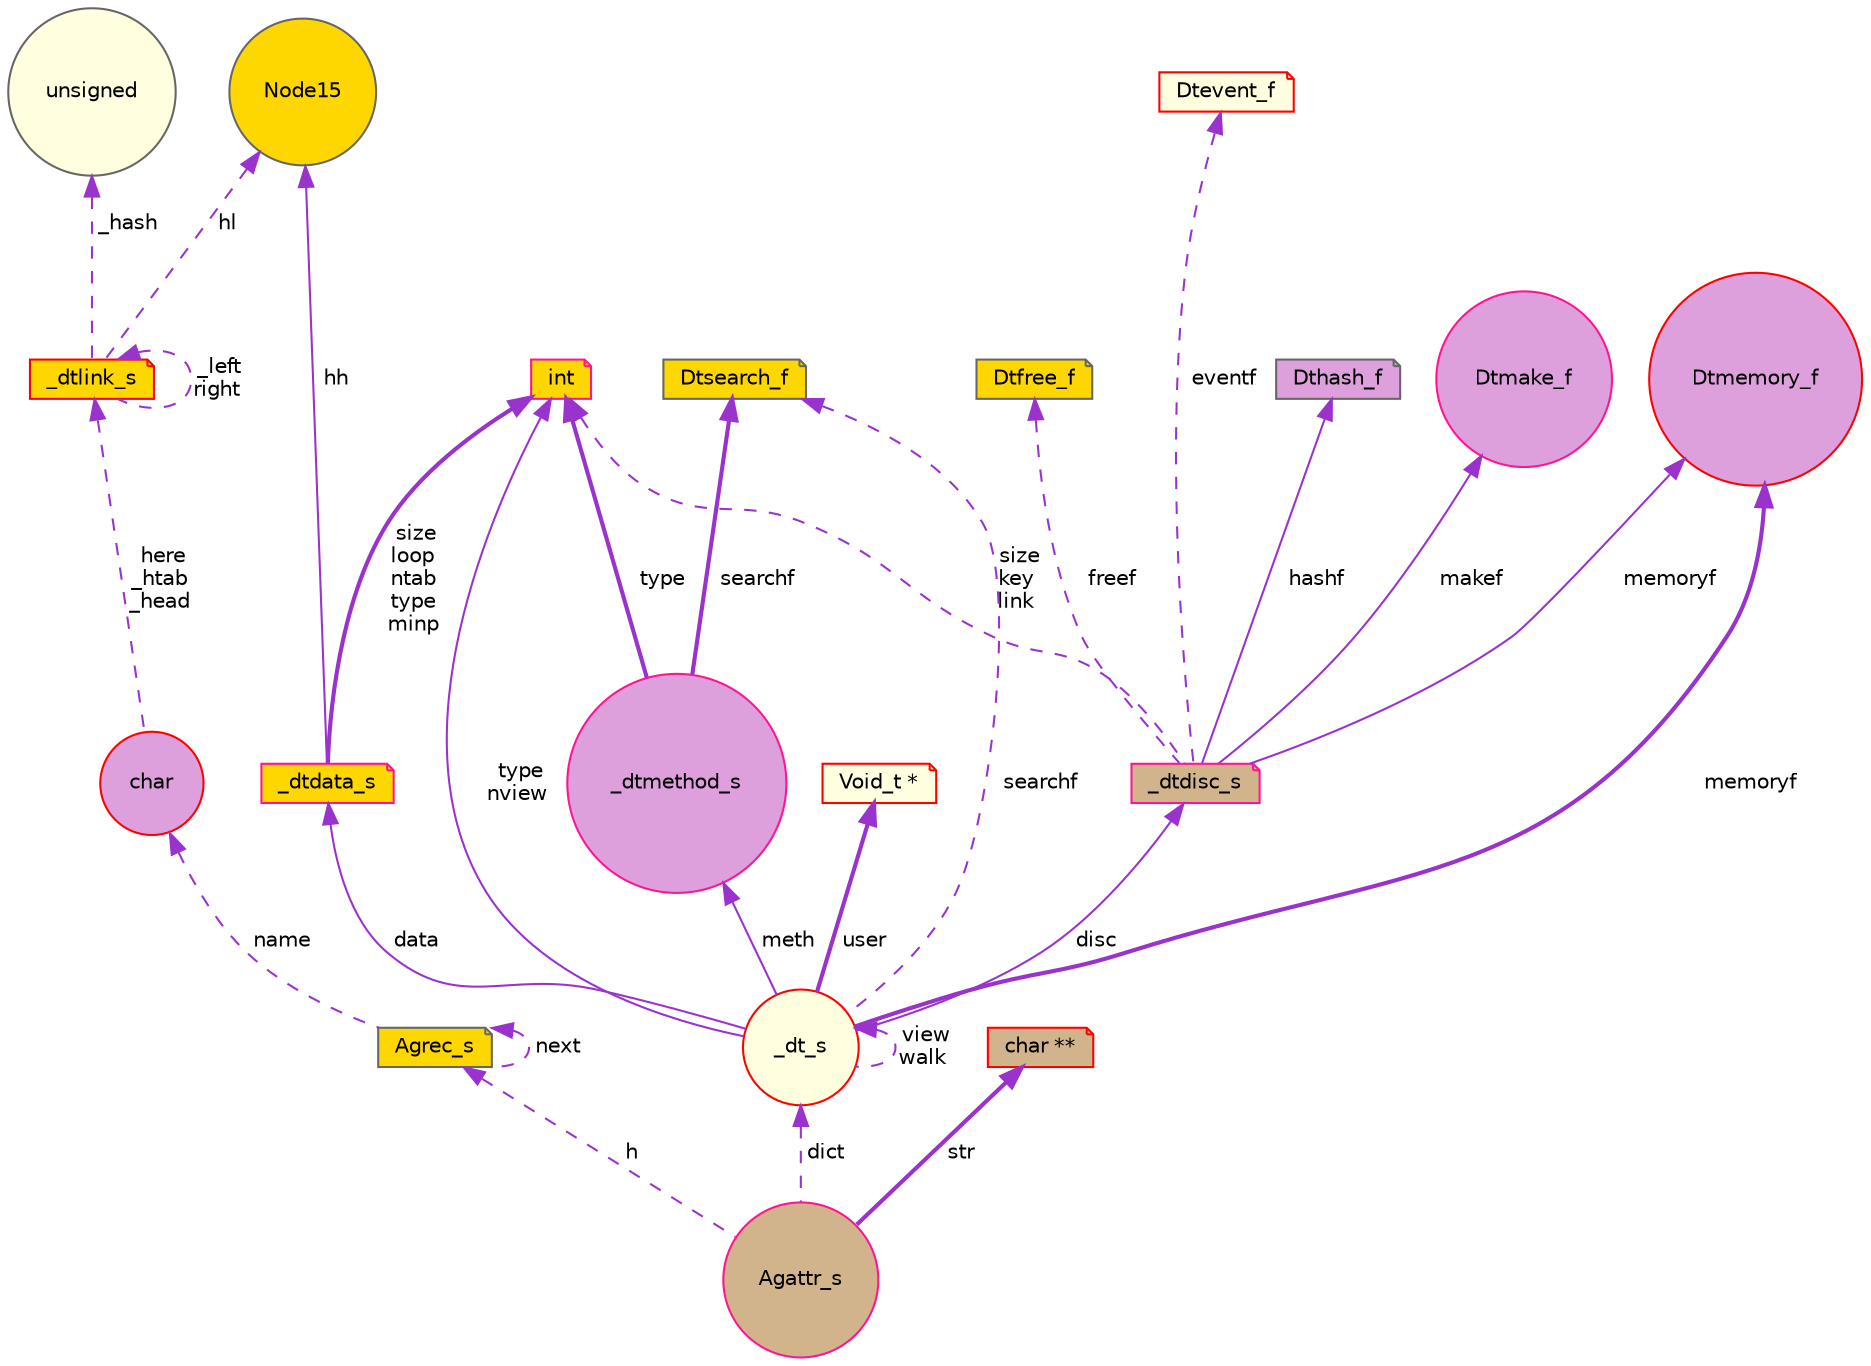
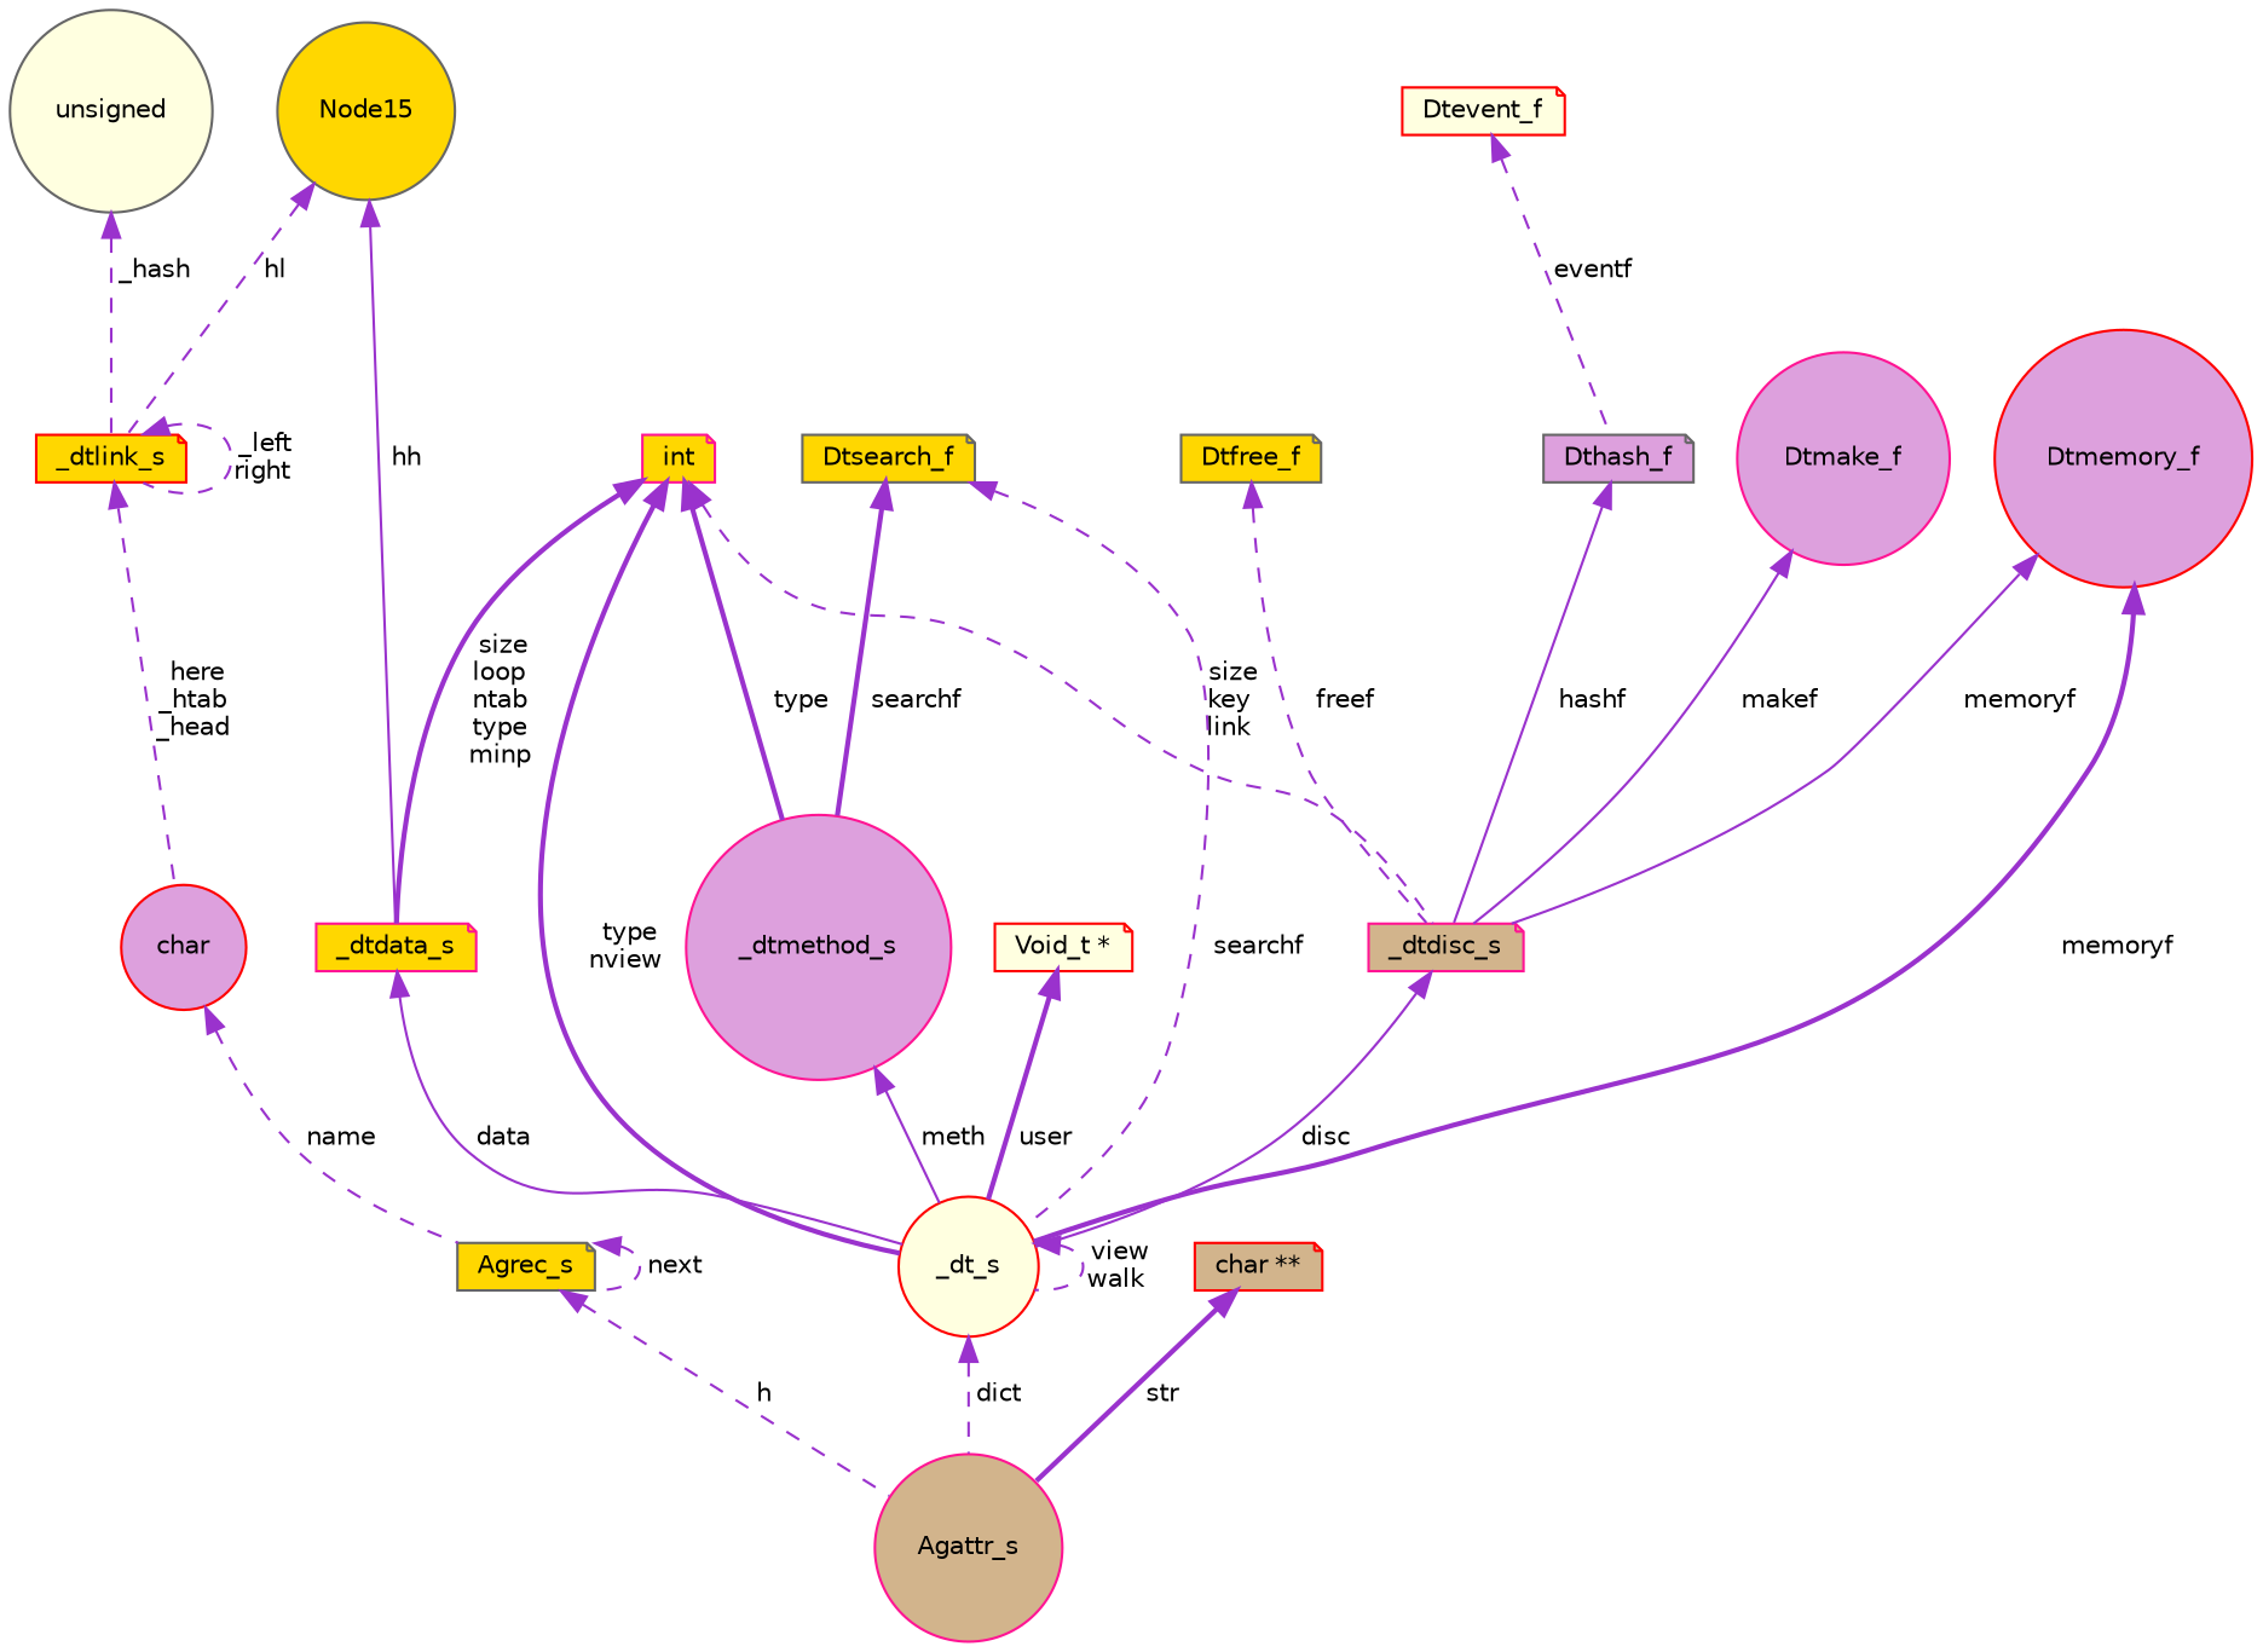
  digraph {
    node [color=red fillcolor=gold fontname=Helvetica fontsize=10 shape=note style=filled]
    edge [color=darkorchid3 dir=back fontname=Helvetica fontsize=10 labelfontname=Helvetica labelfontsize=10 style=dashed]
    n1 [color=deeppink fillcolor=tan fontcolor=black height=0.2 label=Agattr_s shape=circle width=0.4]
    n2 [color=gray40 height=0.2 label=Agrec_s width=0.4]
    n3 [fillcolor=plum height=0.2 label=char shape=circle width=0.4]
    n4 [fillcolor=tan height=0.2 label="char **" width=0.4]
    n5 [fillcolor=lightyellow height=0.2 label=_dt_s shape=circle width=0.4]
    n6 [color=deeppink fillcolor=tan height=0.2 label=_dtdisc_s width=0.4]
    n7 [color=gray40 height=0.2 label=Dtfree_f width=0.4]
    n8 [fillcolor=lightyellow height=0.2 label=Dtevent_f width=0.4]
    n9 [color=deeppink fillcolor=plum height=0.2 label=Dtmake_f shape=circle width=0.4]
    n10 [color=deeppink height=0.2 label=int width=0.4]
    n11 [color=deeppink height=0.2 label=_dtdata_s width=0.4]
    n12 [color=deeppink fillcolor=plum height=0.2 label=_dtmethod_s shape=circle width=0.4]
    n13 [fillcolor=plum height=0.2 label=Dtmemory_f shape=circle width=0.4]
    n14 [color=gray40 fillcolor=plum height=0.2 label=Dthash_f width=0.4]
    Node15 [color=gray40 height=0.2 shape=circle width=0.4]
    n16 [height=0.2 label=_dtlink_s width=0.4]
    n17 [color=gray40 fillcolor=lightyellow height=0.2 label=unsigned shape=circle width=0.4]
    n18 [fillcolor=lightyellow height=0.2 label="Void_t *" width=0.4]
    n19 [color=gray40 height=0.2 label=Dtsearch_f width=0.4]
    n2 -> n1 [label=" h"]
    n2 -> n2 [label=" next"]
    n3 -> n2 [label=" name"]
    n4 -> n1 [label=" str" style=bold]
    n5 -> n1 [label=" dict"]
    n5 -> n5 [label=" view\nwalk"]
    n6 -> n5 [label=" disc" style=solid]
    n7 -> n6 [label=" freef"]
-   n8 -> n6 [label=" eventf"]
+   n8 -> n14 [label=" eventf"]
    n9 -> n6 [label=" makef" style=solid]
-   n10 -> n5 [label=" type\nnview" style=solid]
+   n10 -> n5 [label=" type\nnview" style=bold]
    n10 -> n6 [label=" size\nkey\nlink"]
    n10 -> n11 [label=" size\nloop\nntab\ntype\nminp" style=bold]
    n10 -> n12 [label=" type" style=bold]
    n11 -> n5 [label=" data" style=solid]
    n12 -> n5 [label=" meth" style=solid]
    n13 -> n5 [label=" memoryf" style=bold]
    n13 -> n6 [label=" memoryf" style=solid]
    n14 -> n6 [label=" hashf" style=solid]
    Node15 -> n11 [label=" hh" style=solid]
    Node15 -> n16 [label=" hl"]
    n16 -> n3 [label=" here\n_htab\n_head"]
    n16 -> n16 [label=" _left\nright"]
    n17 -> n16 [label=" _hash"]
    n18 -> n5 [label=" user" style=bold]
    n19 -> n5 [label=" searchf"]
    n19 -> n12 [label=" searchf" style=bold]
  }
